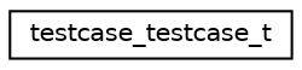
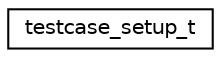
  digraph {
    rankdir=LR
-   n1 [color=black fillcolor=white fontname=Helvetica fontsize=10 height=0.2 label=testcase_testcase_t shape=record style=filled width=0.4]
+   n1 [color=black fillcolor=white fontname=Helvetica fontsize=10 height=0.2 label=testcase_setup_t shape=record style=filled width=0.4]
  }
